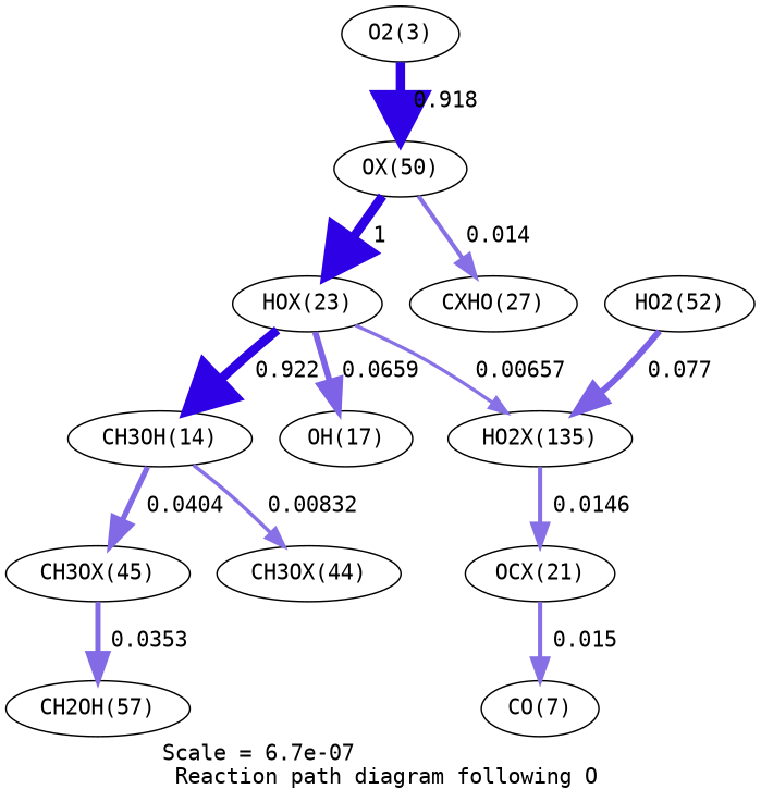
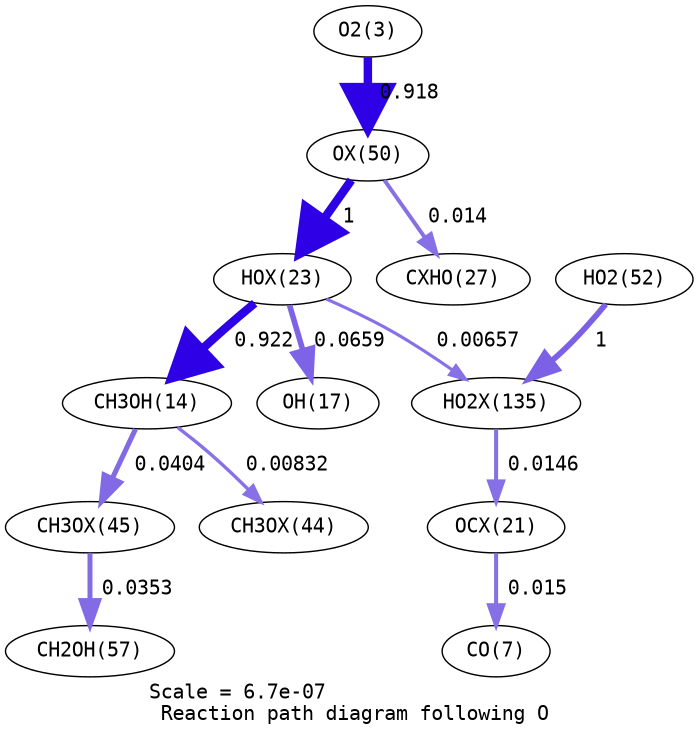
  digraph {
    fontname="DejaVu Sans Mono"
    label="Scale = 6.7e-07\l Reaction path diagram following O"
    node [fontname="DejaVu Sans Mono"]
    edge [arrowsize=2.97 color="0.7, 1.42, 0.9" fontname="DejaVu Sans Mono" penwidth=5.94]
    n1 [label="O2(3)"]
    n2 [label="OX(50)"]
    n3 [label="HOX(23)"]
    n4 [label="CXHO(27)"]
    n5 [label="CH3OH(14)"]
    n6 [label="OH(17)"]
    n7 [label="HO2X(135)"]
    n8 [label="CH3OX(45)"]
    n9 [label="CH3OX(44)"]
    n10 [label="OCX(21)"]
    n11 [label="CO(7)"]
    n12 [label="CH2OH(57)"]
    n13 [label="HO2(52)"]
    n1 -> n2 [label=" 0.918"]
    n2 -> n3 [arrowsize=3 color="0.7, 1.5, 0.9" label=" 1" penwidth=6]
    n2 -> n4 [arrowsize=1.39 color="0.7, 0.514, 0.9" label=" 0.014" penwidth=2.78]
    n3 -> n5 [label=" 0.922"]
    n3 -> n6 [arrowsize=1.97 color="0.7, 0.566, 0.9" label=" 0.0659" penwidth=3.95]
    n3 -> n7 [arrowsize=1.1 color="0.7, 0.507, 0.9" label=" 0.00657" penwidth=2.21]
    n5 -> n8 [arrowsize=1.79 color="0.7, 0.54, 0.9" label=" 0.0404" penwidth=3.58]
    n5 -> n9 [arrowsize=1.19 color="0.7, 0.508, 0.9" label=" 0.00832" penwidth=2.38]
    n7 -> n10 [arrowsize=1.4 color="0.7, 0.515, 0.9" label=" 0.0146" penwidth=2.81]
    n8 -> n12 [arrowsize=1.74 color="0.7, 0.535, 0.9" label=" 0.0353" penwidth=3.48]
    n10 -> n11 [arrowsize=1.41 color="0.7, 0.515, 0.9" label=" 0.015" penwidth=2.83]
-   n13 -> n7 [arrowsize=2.03 color="0.7, 0.577, 0.9" label=" 0.077" penwidth=4.06]
+   n13 -> n7 [arrowsize=2.03 color="0.7, 0.577, 0.9" label=" 1" penwidth=4.06]
  }
